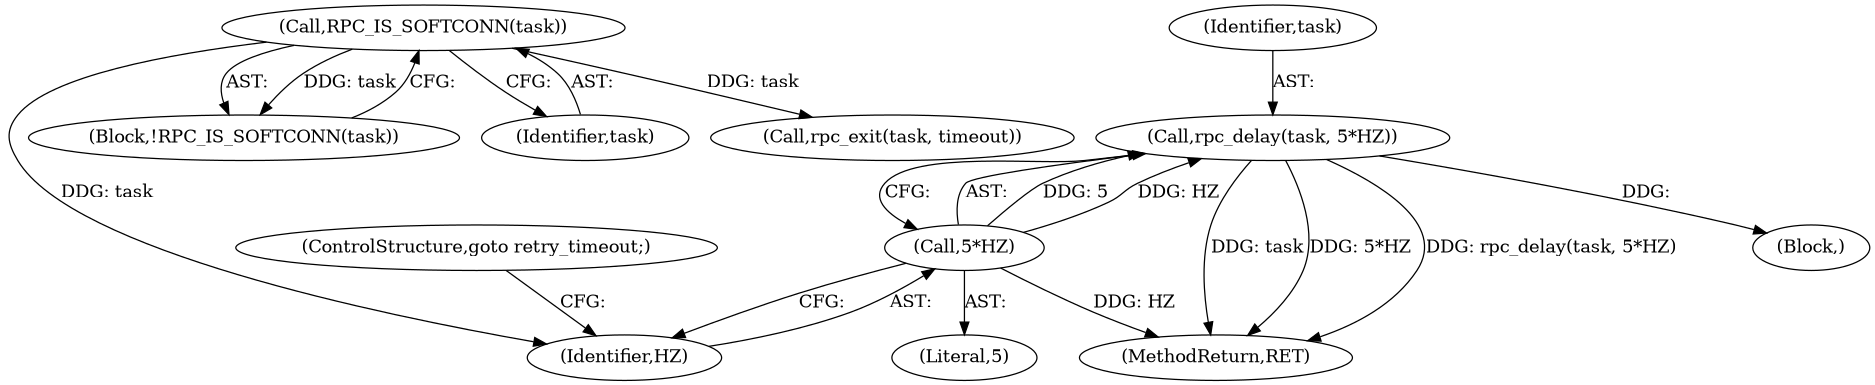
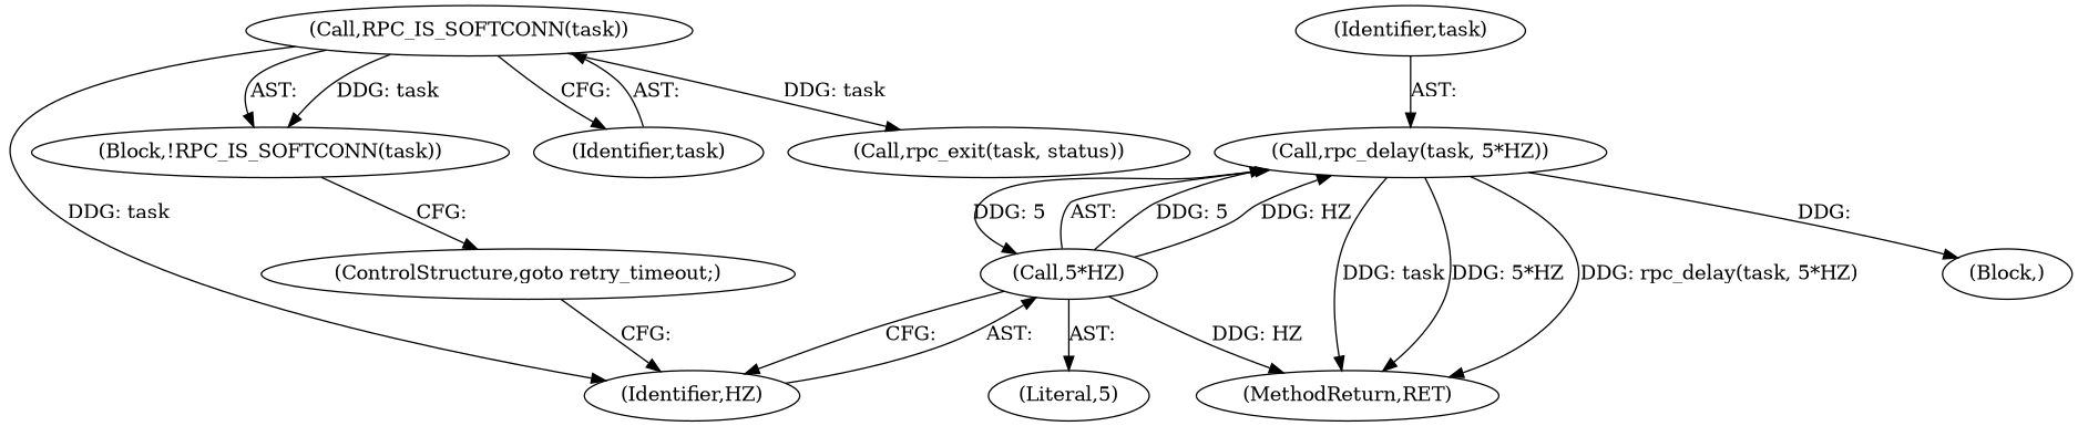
  digraph {
    n1 [label="(Call,rpc_delay(task, 5*HZ))"]
    n2 [label="(Call,5*HZ)"]
    n3 [label="(MethodReturn,RET)"]
    n4 [label="(Block,)"]
    n5 [label="(Identifier,HZ)"]
    n6 [label="(Literal,5)"]
    n7 [label="(Call,RPC_IS_SOFTCONN(task))"]
    n8 [label="(Block,!RPC_IS_SOFTCONN(task))"]
    n9 [label="(Identifier,task)"]
-   n10 [label="(Call,rpc_exit(task, timeout))"]
+   n10 [label="(Call,rpc_exit(task, status))"]
    n11 [label="(Identifier,task)"]
    n12 [label="(ControlStructure,goto retry_timeout;)"]
-   n1 -> n2 [label="CFG: "]
+   n1 -> n2 [label="DDG: 5"]
    n1 -> n3 [label="DDG: task"]
    n1 -> n3 [label="DDG: 5*HZ"]
    n1 -> n3 [label="DDG: rpc_delay(task, 5*HZ)"]
    n1 -> n4 [label="DDG: "]
    n2 -> n1 [label="AST: "]
    n2 -> n1 [label="DDG: 5"]
    n2 -> n1 [label="DDG: HZ"]
    n2 -> n3 [label="DDG: HZ"]
    n2 -> n5 [label="CFG: "]
    n2 -> n6 [label="AST: "]
    n5 -> n2 [label="AST: "]
    n7 -> n5 [label="DDG: task"]
    n7 -> n8 [label="AST: "]
    n7 -> n8 [label="DDG: task"]
    n7 -> n9 [label="CFG: "]
    n7 -> n10 [label="DDG: task"]
-   n8 -> n7 [label="CFG: "]
+   n8 -> n12 [label="CFG: "]
    n9 -> n7 [label="AST: "]
    n11 -> n1 [label="AST: "]
    n12 -> n5 [label="CFG: "]
  }
